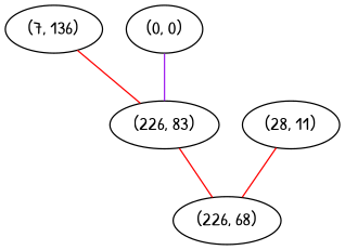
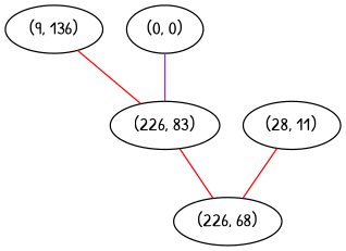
  graph {
    fontname="Patrick Hand"
    node [fontname="Patrick Hand"]
    edge [color=red fontname="Patrick Hand" weight=1]
-   "(9, 136)" [label="(7, 136)"]
+   "(9, 136)"
    "(226, 83)"
    n3 [label="(226, 68)"]
    "(0, 0)"
    "(28, 11)"
    "(9, 136)" -- "(226, 83)"
    "(226, 83)" -- n3
    "(0, 0)" -- "(226, 83)" [color=purple weight=4]
    "(28, 11)" -- n3
  }
